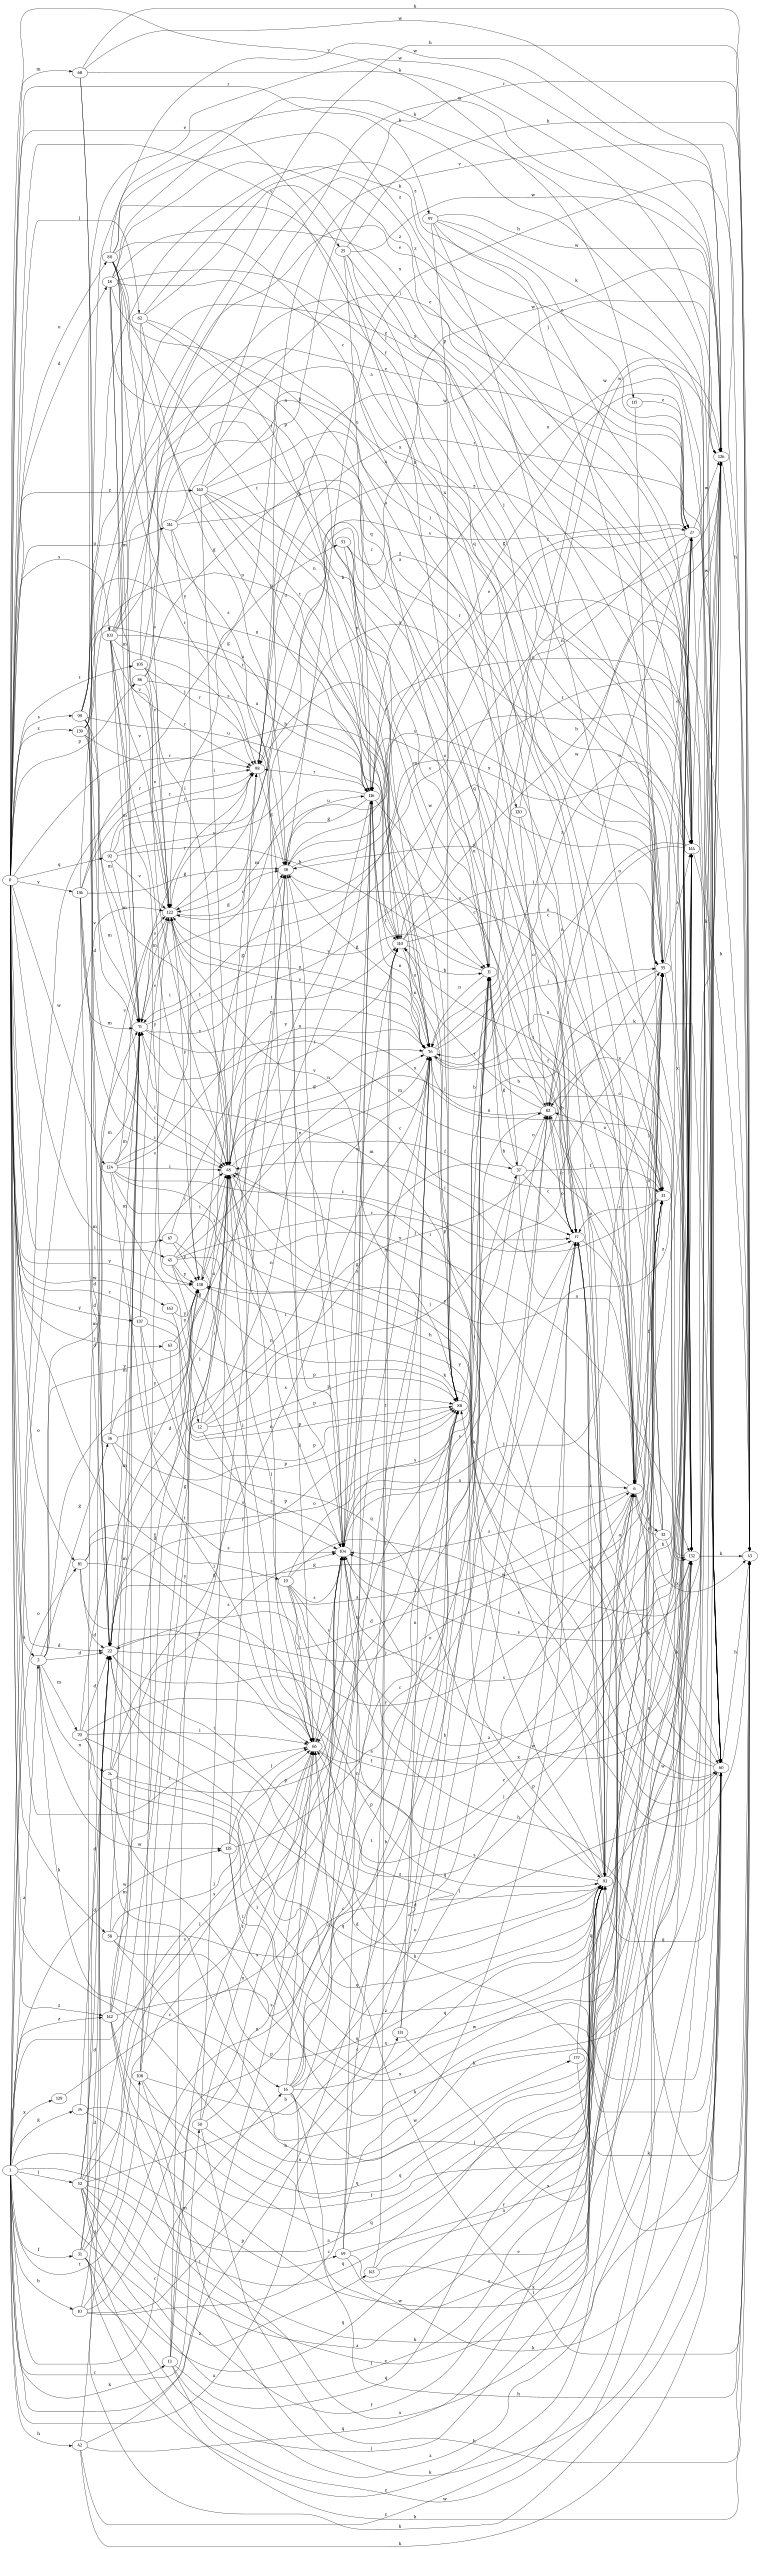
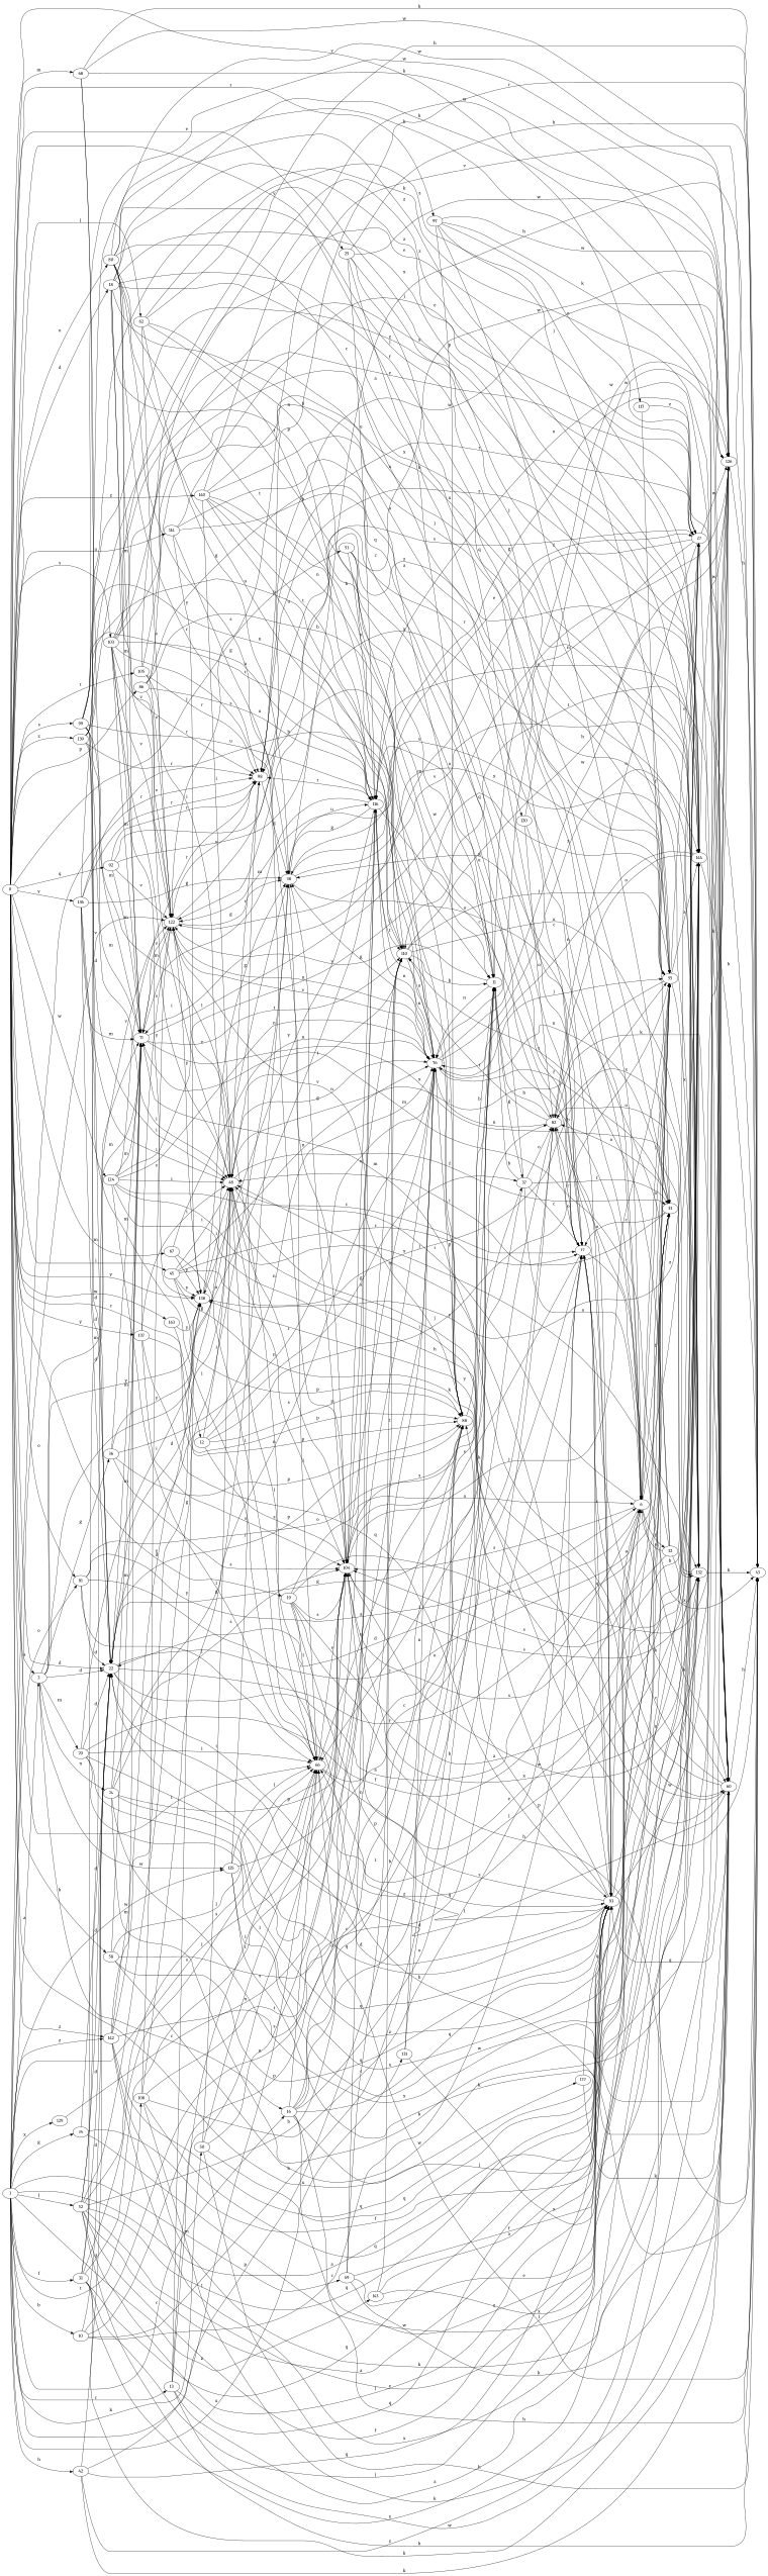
  strict digraph {
    fontname=Merriweather
    rankdir=LR
    node [fontname=Merriweather]
    edge [fontname=Merriweather]
    0
    2
    12
    18
    19
    22
    25
    45
    51
    58
    62
-   63
    66
    67
    68
    80
    81
    86
    92
    97
    99
    103
    105
    114
    117
    120
    n27 [label=163]
    124
    127
    136
    137
    138
    139
    140
    142
    16
    125
    36
    70
    71
    74
    116
    88
    104
    48
    55
    37
    6
    122
    11
    33
    60
    144
    132
    126
    93
    43
    76
    17
    82
    110
    38
    27
    98
    1
    10
    13
    31
    34
    42
    52
    n72 [label=50]
    69
    108
    129
    131
    143
    32
    0 -> 2 [label=a]
    0 -> 12 [label=c]
    0 -> 18 [label=d]
    0 -> 19 [label=d]
    0 -> 22 [label=d]
    0 -> 25 [label=e]
    0 -> 45 [label=i]
    0 -> 51 [label=j]
    0 -> 58 [label=k]
    0 -> 62 [label=l]
-   0 -> 63 [label=l]
    0 -> 66 [label=l]
    0 -> 67 [label=m]
    0 -> 68 [label=m]
    0 -> 80 [label=o]
    0 -> 81 [label=o]
    0 -> 86 [label=p]
    0 -> 92 [label=q]
    0 -> 97 [label=r]
    0 -> 99 [label=s]
    0 -> 103 [label=s]
    0 -> 105 [label=t]
    0 -> 114 [label=u]
    0 -> 117 [label=v]
    0 -> 120 [label=v]
    0 -> n27 [label=w]
    0 -> 124 [label=w]
    0 -> 127 [label=x]
    0 -> 136 [label=y]
    0 -> 137 [label=y]
    0 -> 138 [label=y]
    0 -> 139 [label=z]
    0 -> 140 [label=z]
    0 -> 142 [label=z]
    2 -> 22 [label=d]
    2 -> 138 [label=y]
    2 -> 16 [label=c]
    2 -> 125 [label=w]
    2 -> 36 [label=g]
    2 -> 70 [label=m]
    2 -> 71 [label=m]
    2 -> 74 [label=n]
    2 -> 116 [label=u]
    12 -> 88 [label=p]
    12 -> 104 [label=s]
    12 -> 48 [label=i]
    12 -> 55 [label=j]
    12 -> 37 [label=g]
    18 -> 71 [label=m]
    18 -> 88 [label=p]
    18 -> 6 [label=a]
    18 -> 122 [label=v]
    18 -> 11 [label=b]
    18 -> 33 [label=f]
    18 -> 60 [label=k]
    18 -> 144 [label=z]
    18 -> 132 [label=x]
    19 -> 66 [label=l]
    19 -> 104 [label=s]
    19 -> 6 [label=a]
    19 -> 144 [label=z]
    19 -> 126 [label=w]
    19 -> 93 [label=q]
    19 -> 43 [label=h]
    22 -> 71 [label=m]
    22 -> 88 [label=p]
    22 -> 55 [label=j]
    22 -> 37 [label=g]
    22 -> 6 [label=a]
    22 -> 33 [label=f]
    22 -> 144 [label=z]
    22 -> 76 [label=n]
    25 -> 116 [label=u]
    25 -> 55 [label=j]
    25 -> 11 [label=b]
    25 -> 126 [label=w]
    25 -> 93 [label=q]
    25 -> 43 [label=h]
    45 -> 138 [label=y]
    45 -> 88 [label=p]
    45 -> 48 [label=i]
    45 -> 55 [label=j]
    45 -> 60 [label=k]
    45 -> 76 [label=n]
    45 -> 17 [label=c]
    51 -> 116 [label=u]
    51 -> 126 [label=w]
    51 -> 93 [label=q]
    51 -> 82 [label=o]
    58 -> 66 [label=l]
    58 -> 71 [label=m]
    58 -> 126 [label=w]
    58 -> 93 [label=q]
    58 -> 17 [label=c]
    62 -> 55 [label=j]
    62 -> 122 [label=v]
    62 -> 144 [label=z]
    62 -> 76 [label=n]
    62 -> 110 [label=t]
    62 -> 38 [label=g]
-   63 -> 138 [label=y]
-   63 -> 88 [label=p]
    66 -> 104 [label=s]
    66 -> 82 [label=o]
    66 -> 27 [label=e]
    67 -> 66 [label=l]
    67 -> 138 [label=y]
    67 -> 76 [label=n]
    68 -> 22 [label=d]
    68 -> 71 [label=m]
    68 -> 60 [label=k]
    68 -> 126 [label=w]
    68 -> 43 [label=h]
    80 -> 71 [label=m]
    80 -> 116 [label=u]
    80 -> 104 [label=s]
    80 -> 48 [label=i]
    80 -> 55 [label=j]
    80 -> 144 [label=z]
    80 -> 126 [label=w]
    80 -> 17 [label=c]
    80 -> 110 [label=t]
    80 -> 98 [label=r]
    81 -> 22 [label=d]
    81 -> 66 [label=l]
    81 -> 6 [label=a]
    81 -> 43 [label=h]
    81 -> 82 [label=o]
    86 -> 116 [label=u]
    86 -> 6 [label=a]
    86 -> 122 [label=v]
-   92 -> 11 [label=b]
+   86 -> 11 [label=b]
    86 -> 93 [label=q]
    92 -> 71 [label=m]
    92 -> 122 [label=v]
    92 -> 144 [label=z]
    92 -> 132 [label=x]
    92 -> 98 [label=r]
    97 -> 88 [label=p]
    97 -> 55 [label=j]
    97 -> 33 [label=f]
    97 -> 60 [label=k]
    97 -> 126 [label=w]
    97 -> 27 [label=e]
    99 -> 22 [label=d]
    99 -> 66 [label=l]
    99 -> 71 [label=m]
    99 -> 116 [label=u]
    99 -> 48 [label=i]
    99 -> 60 [label=k]
    99 -> 126 [label=w]
    99 -> 76 [label=n]
    99 -> 110 [label=t]
    103 -> 138 [label=y]
    103 -> 71 [label=m]
    103 -> 116 [label=u]
    103 -> 104 [label=s]
    103 -> 48 [label=i]
    103 -> 122 [label=v]
    103 -> 11 [label=b]
    103 -> 132 [label=x]
    103 -> 43 [label=h]
    103 -> 27 [label=e]
    103 -> 98 [label=r]
    105 -> 48 [label=i]
    105 -> 122 [label=v]
    105 -> 144 [label=z]
    105 -> 132 [label=x]
    105 -> 98 [label=r]
    114 -> 138 [label=y]
    114 -> 6 [label=a]
    114 -> 17 [label=c]
    114 -> 38 [label=g]
    114 -> 27 [label=e]
    117 -> 33 [label=f]
    117 -> 27 [label=e]
    120 -> 126 [label=w]
    120 -> 17 [label=c]
    120 -> 82 [label=o]
    n27 -> 138 [label=y]
    n27 -> 88 [label=p]
    124 -> 66 [label=l]
    124 -> 71 [label=m]
    124 -> 48 [label=i]
    124 -> 55 [label=j]
    124 -> 132 [label=x]
    124 -> 43 [label=h]
    124 -> 76 [label=n]
    124 -> 17 [label=c]
    124 -> 98 [label=r]
    127 -> 60 [label=k]
    127 -> 93 [label=q]
    136 -> 22 [label=d]
    136 -> 66 [label=l]
    136 -> 71 [label=m]
    136 -> 48 [label=i]
    136 -> 11 [label=b]
    136 -> 38 [label=g]
    136 -> 27 [label=e]
    136 -> 98 [label=r]
    137 -> 88 [label=p]
    137 -> 104 [label=s]
    137 -> 48 [label=i]
    137 -> 122 [label=v]
    137 -> 93 [label=q]
    138 -> 48 [label=i]
    138 -> 38 [label=g]
    139 -> 22 [label=d]
    139 -> 88 [label=p]
    139 -> 48 [label=i]
    139 -> 60 [label=k]
    139 -> 144 [label=z]
    139 -> 132 [label=x]
    139 -> 98 [label=r]
    140 -> 116 [label=u]
    140 -> 48 [label=i]
    140 -> 55 [label=j]
    140 -> 11 [label=b]
    140 -> 132 [label=x]
    140 -> 126 [label=w]
    140 -> 76 [label=n]
    140 -> 110 [label=t]
    142 -> 138 [label=y]
    142 -> 71 [label=m]
    142 -> 60 [label=k]
    142 -> 132 [label=x]
    142 -> 93 [label=q]
    142 -> 82 [label=o]
    142 -> 38 [label=g]
    16 -> 66 [label=l]
    16 -> 88 [label=p]
    16 -> 55 [label=j]
    16 -> 11 [label=b]
    16 -> 144 [label=z]
    16 -> 93 [label=q]
    16 -> 43 [label=h]
    16 -> 76 [label=n]
    16 -> 82 [label=o]
    125 -> 66 [label=l]
    125 -> 60 [label=k]
    125 -> 126 [label=w]
    125 -> 17 [label=c]
    125 -> 98 [label=r]
    36 -> 138 [label=y]
    36 -> 71 [label=m]
    36 -> 88 [label=p]
    36 -> 104 [label=s]
    36 -> 76 [label=n]
    70 -> 22 [label=d]
    70 -> 66 [label=l]
    70 -> 48 [label=i]
    70 -> 33 [label=f]
    70 -> 144 [label=z]
    70 -> 132 [label=x]
    70 -> 93 [label=q]
    71 -> 122 [label=v]
    71 -> 132 [label=x]
    71 -> 126 [label=w]
    71 -> 110 [label=t]
    74 -> 71 [label=m]
    74 -> 88 [label=p]
    74 -> 104 [label=s]
    74 -> 60 [label=k]
    74 -> 132 [label=x]
    74 -> 93 [label=q]
    74 -> 76 [label=n]
    116 -> 138 [label=y]
    116 -> 71 [label=m]
    116 -> 104 [label=s]
    116 -> 76 [label=n]
    116 -> 17 [label=c]
    116 -> 110 [label=t]
    116 -> 38 [label=g]
    116 -> 98 [label=r]
    88 -> 66 [label=l]
    88 -> 116 [label=u]
    88 -> 122 [label=v]
    88 -> 11 [label=b]
    104 -> 116 [label=u]
    104 -> 48 [label=i]
    104 -> 55 [label=j]
    104 -> 132 [label=x]
    104 -> 126 [label=w]
    104 -> 76 [label=n]
    104 -> 38 [label=g]
    48 -> 22 [label=d]
    48 -> 66 [label=l]
    48 -> 104 [label=s]
    48 -> 122 [label=v]
    48 -> 33 [label=f]
    48 -> 60 [label=k]
    48 -> 76 [label=n]
-   48 -> 17 [label=c]
    48 -> 98 [label=r]
    55 -> 48 [label=i]
    55 -> 6 [label=a]
    55 -> 122 [label=v]
    55 -> 144 [label=z]
    55 -> 132 [label=x]
    55 -> 27 [label=e]
    55 -> 98 [label=r]
    37 -> 66 [label=l]
    37 -> 6 [label=a]
    37 -> 11 [label=b]
    37 -> 33 [label=f]
    37 -> 17 [label=c]
    37 -> 82 [label=o]
    37 -> 98 [label=r]
    6 -> 22 [label=d]
    6 -> 104 [label=s]
    6 -> 48 [label=i]
    6 -> 55 [label=j]
    6 -> 11 [label=b]
    6 -> 33 [label=f]
    6 -> 60 [label=k]
    6 -> 144 [label=z]
    6 -> 82 [label=o]
    6 -> 32 [label=f]
    122 -> 138 [label=y]
    122 -> 71 [label=m]
    122 -> 126 [label=w]
    122 -> 76 [label=n]
    122 -> 38 [label=g]
    11 -> 104 [label=s]
    11 -> 37 [label=g]
    11 -> 122 [label=v]
    11 -> 126 [label=w]
    11 -> 76 [label=n]
    33 -> 48 [label=i]
    33 -> 76 [label=n]
    33 -> 17 [label=c]
    33 -> 82 [label=o]
    60 -> 22 [label=d]
    60 -> 138 [label=y]
    60 -> 116 [label=u]
    60 -> 48 [label=i]
    60 -> 93 [label=q]
    60 -> 43 [label=h]
    60 -> 17 [label=c]
    60 -> 110 [label=t]
    60 -> 38 [label=g]
    144 -> 116 [label=u]
    144 -> 104 [label=s]
    144 -> 122 [label=v]
    144 -> 126 [label=w]
    144 -> 43 [label=h]
    144 -> 76 [label=n]
    144 -> 82 [label=o]
    132 -> 104 [label=s]
    132 -> 43 [label=h]
    132 -> 82 [label=o]
    126 -> 43 [label=h]
    93 -> 22 [label=d]
    93 -> 66 [label=l]
    93 -> 71 [label=m]
    93 -> 88 [label=p]
    93 -> 104 [label=s]
    93 -> 48 [label=i]
    93 -> 6 [label=a]
    93 -> 144 [label=z]
    93 -> 126 [label=w]
    93 -> 17 [label=c]
    43 -> 66 [label=l]
    43 -> 122 [label=v]
    43 -> 98 [label=r]
    76 -> 88 [label=p]
    76 -> 55 [label=j]
    76 -> 122 [label=v]
    76 -> 33 [label=f]
    76 -> 144 [label=z]
    76 -> 126 [label=w]
    76 -> 38 [label=g]
    17 -> 116 [label=u]
    17 -> 104 [label=s]
    17 -> 60 [label=k]
    17 -> 93 [label=q]
    17 -> 43 [label=h]
    17 -> 82 [label=o]
    82 -> 11 [label=b]
    82 -> 60 [label=k]
    82 -> 132 [label=x]
    82 -> 76 [label=n]
    82 -> 17 [label=c]
    82 -> 110 [label=t]
    110 -> 48 [label=i]
    110 -> 55 [label=j]
    110 -> 11 [label=b]
    110 -> 132 [label=x]
    110 -> 43 [label=h]
    110 -> 76 [label=n]
    38 -> 66 [label=l]
    38 -> 116 [label=u]
    38 -> 6 [label=a]
    38 -> 132 [label=x]
    38 -> 43 [label=h]
    38 -> 27 [label=e]
    27 -> 66 [label=l]
    27 -> 138 [label=y]
    27 -> 71 [label=m]
    27 -> 122 [label=v]
    27 -> 60 [label=k]
    27 -> 126 [label=w]
    27 -> 76 [label=n]
    27 -> 82 [label=o]
    27 -> 98 [label=r]
    98 -> 122 [label=v]
    98 -> 144 [label=z]
    98 -> 38 [label=g]
    1 -> 2 [label=a]
    1 -> 81 [label=o]
    1 -> 142 [label=z]
    1 -> 16 [label=c]
    1 -> 125 [label=w]
    1 -> 88 [label=p]
    1 -> 104 [label=s]
    1 -> 6 [label=a]
    1 -> 122 [label=v]
    1 -> 98 [label=r]
    1 -> 10 [label=b]
    1 -> 13 [label=c]
    1 -> 31 [label=f]
    1 -> 34 [label=g]
    1 -> 42 [label=h]
    1 -> 52 [label=j]
    1 -> n72 [label=k]
    1 -> 69 [label=m]
    1 -> 108 [label=t]
    1 -> 129 [label=x]
    1 -> 131 [label=x]
    1 -> 143 [label=z]
    10 -> 22 [label=d]
    10 -> 88 [label=p]
    10 -> 11 [label=b]
    10 -> 76 [label=n]
    10 -> 17 [label=c]
    13 -> 66 [label=l]
    13 -> 138 [label=y]
    13 -> 104 [label=s]
    13 -> 144 [label=z]
    13 -> 126 [label=w]
    13 -> 93 [label=q]
    31 -> 22 [label=d]
    31 -> 66 [label=l]
    31 -> 55 [label=j]
    31 -> 122 [label=v]
    31 -> 60 [label=k]
    31 -> 144 [label=z]
    31 -> 93 [label=q]
    31 -> 110 [label=t]
    34 -> 22 [label=d]
    34 -> 33 [label=f]
    34 -> 126 [label=w]
    42 -> 22 [label=d]
    42 -> 66 [label=l]
    42 -> 60 [label=k]
    42 -> 144 [label=z]
    42 -> 93 [label=q]
    52 -> 22 [label=d]
    52 -> 71 [label=m]
    52 -> 104 [label=s]
    52 -> 55 [label=j]
    52 -> 6 [label=a]
    52 -> 11 [label=b]
    52 -> 33 [label=f]
    52 -> 93 [label=q]
    52 -> 43 [label=h]
    52 -> 38 [label=g]
    52 -> 27 [label=e]
    n72 -> 66 [label=l]
    n72 -> 104 [label=s]
    n72 -> 48 [label=i]
    n72 -> 93 [label=q]
    n72 -> 43 [label=h]
    69 -> 116 [label=u]
    69 -> 33 [label=f]
    69 -> 60 [label=k]
    69 -> 110 [label=t]
    69 -> 27 [label=e]
    108 -> 122 [label=v]
    108 -> 60 [label=k]
    108 -> 93 [label=q]
    108 -> 17 [label=c]
-   108 -> 48 [label=t]
+   108 -> 110 [label=t]
    108 -> 38 [label=g]
    129 -> 76 [label=n]
    131 -> 11 [label=b]
    131 -> 132 [label=x]
    131 -> 76 [label=n]
    143 -> 6 [label=a]
    143 -> 132 [label=x]
    143 -> 110 [label=t]
    32 -> 71 [label=m]
    32 -> 104 [label=s]
    32 -> 6 [label=a]
    32 -> 132 [label=x]
    32 -> 110 [label=t]
    32 -> 38 [label=g]
  }
